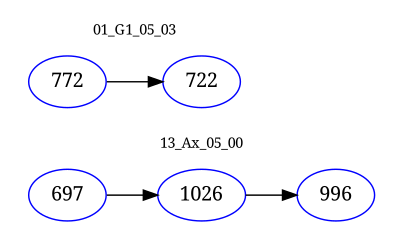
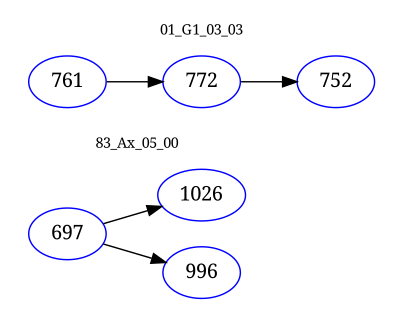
  digraph {
    fontname="Noto Serif"
    rankdir=LR
    node [color=blue fontname="Noto Serif"]
    edge [color=black fontname="Noto Serif"]
    n1 [label=697]
    n2 [label=996]
    n3 [label=1026]
-   n5 [label=722]
+   n4 [label=761]
+   n5 [label=752]
    n6 [label=772]
    subgraph cluster_1 {
      color=white
      fontsize=10
-     label="13_Ax_05_00"
+     label="83_Ax_05_00"
      n1
      n2
      n3
    }
    subgraph cluster_2 {
      color=white
      fontsize=10
-     label="01_G1_05_03"
+     label="01_G1_03_03"
+     n4
      n5
      n6
    }
-   n3 -> n2
+   n1 -> n2
    n1 -> n3
+   n4 -> n6
    n6 -> n5
  }
